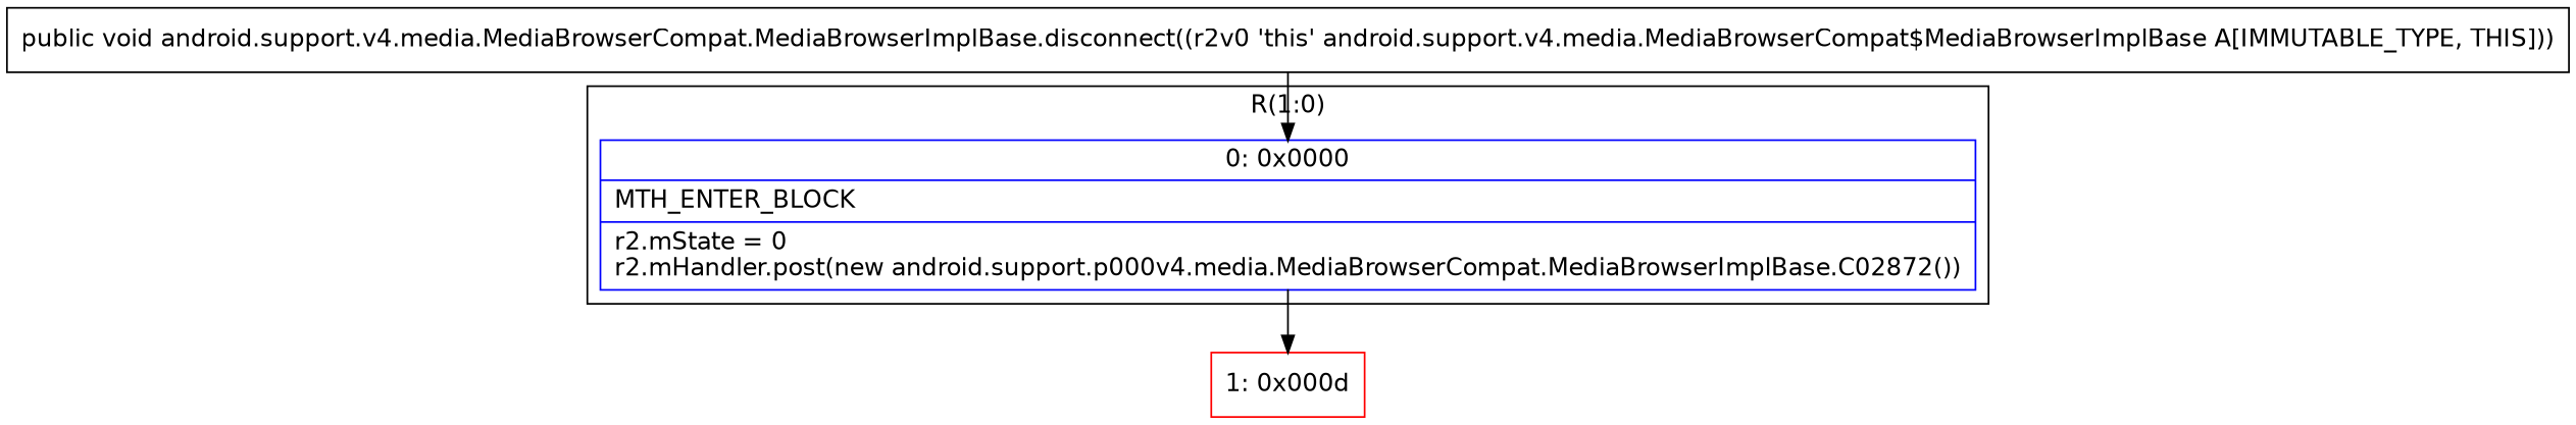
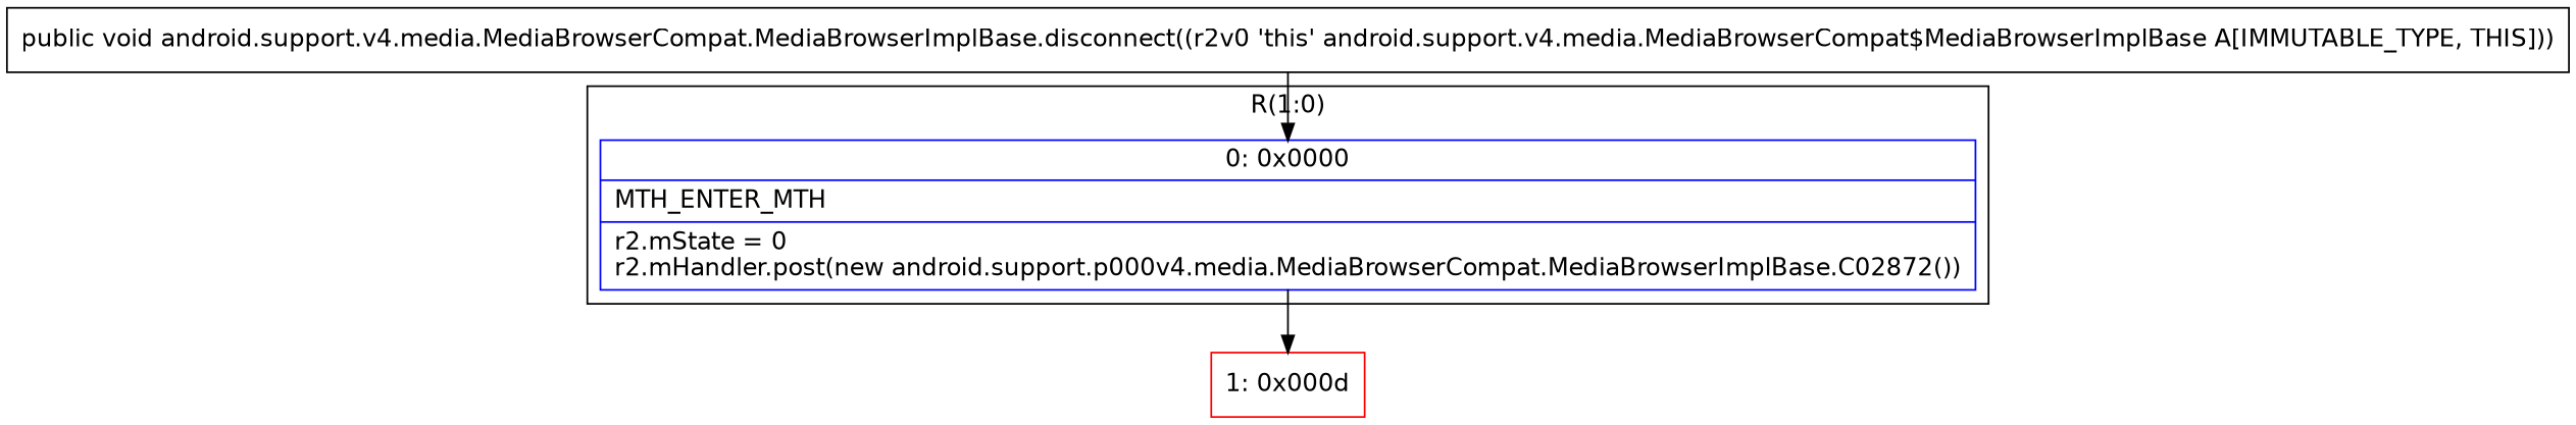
  digraph {
    fontname="DejaVu Sans"
    node [shape=record fontname="DejaVu Sans"]
    edge [fontname="DejaVu Sans"]
-   n1 [color=blue label="{0\:\ 0x0000|MTH_ENTER_BLOCK\l|r2.mState = 0\lr2.mHandler.post(new android.support.p000v4.media.MediaBrowserCompat.MediaBrowserImplBase.C02872())\l}"]
+   n1 [color=blue label="{0\:\ 0x0000|MTH_ENTER_MTH\l|r2.mState = 0\lr2.mHandler.post(new android.support.p000v4.media.MediaBrowserCompat.MediaBrowserImplBase.C02872())\l}"]
    n2 [color=red label="{1\:\ 0x000d}"]
    n3 [label="{public void android.support.v4.media.MediaBrowserCompat.MediaBrowserImplBase.disconnect((r2v0 'this' android.support.v4.media.MediaBrowserCompat$MediaBrowserImplBase A[IMMUTABLE_TYPE, THIS])) }"]
    subgraph cluster_1 {
      label="R(1:0)"
      n1
    }
    n1 -> n2
    n3 -> n1
  }
